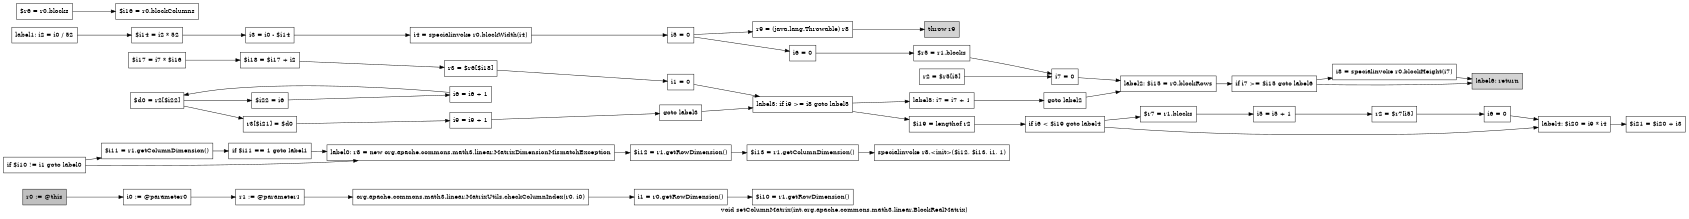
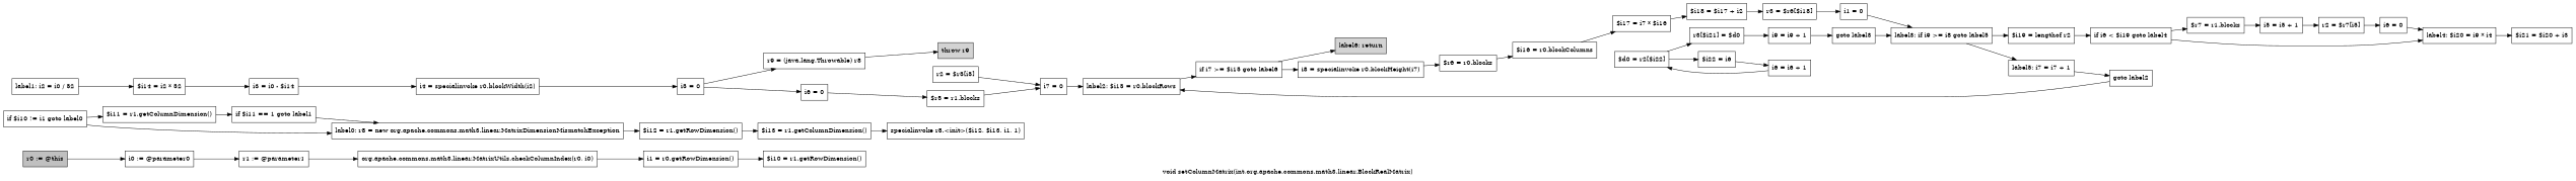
  digraph {
    label="void setColumnMatrix(int,org.apache.commons.math3.linear.BlockRealMatrix)"
    rankdir=LR
    node [shape=box]
    n1 [fillcolor=gray label="r0 := @this" style=filled]
    n2 [label="i0 := @parameter0"]
    n3 [label="r1 := @parameter1"]
    n4 [label="org.apache.commons.math3.linear.MatrixUtils.checkColumnIndex(r0, i0)"]
    n5 [label="i1 = r0.getRowDimension()"]
    n6 [label="$i10 = r1.getRowDimension()"]
    n7 [label="if $i10 != i1 goto label0"]
    n8 [label="$i11 = r1.getColumnDimension()"]
    n9 [label="label0: r8 = new org.apache.commons.math3.linear.MatrixDimensionMismatchException"]
    n10 [label="if $i11 == 1 goto label1"]
    n11 [label="$i12 = r1.getRowDimension()"]
    n12 [label="$i13 = r1.getColumnDimension()"]
    n13 [label="label1: i2 = i0 / 52"]
    n14 [label="$i14 = i2 * 52"]
    n15 [label="i3 = i0 - $i14"]
    n16 [label="specialinvoke r8.<init>($i12, $i13, i1, 1)"]
    n17 [label="r9 = (java.lang.Throwable) r8"]
    n18 [fillcolor=lightgray label="throw r9" style=filled]
-   n19 [label="i4 = specialinvoke r0.blockWidth(i4)"]
+   n19 [label="i4 = specialinvoke r0.blockWidth(i2)"]
    n20 [label="i5 = 0"]
    n21 [label="i6 = 0"]
    n22 [label="$r5 = r1.blocks"]
    n23 [label="i7 = 0"]
    n24 [label="r2 = $r5[i5]"]
    n25 [label="label2: $i15 = r0.blockRows"]
    n26 [label="if i7 >= $i15 goto label6"]
    n27 [label="i8 = specialinvoke r0.blockHeight(i7)"]
    n28 [fillcolor=lightgray label="label6: return" style=filled]
    n29 [label="$r6 = r0.blocks"]
    n30 [label="$i16 = r0.blockColumns"]
    n31 [label="$i17 = i7 * $i16"]
    n32 [label="$i18 = $i17 + i2"]
    n33 [label="r3 = $r6[$i18]"]
    n34 [label="i1 = 0"]
    n35 [label="label3: if i9 >= i8 goto label5"]
    n36 [label="$i19 = lengthof r2"]
    n37 [label="label5: i7 = i7 + 1"]
    n38 [label="if i6 < $i19 goto label4"]
    n39 [label="goto label2"]
    n40 [label="$r7 = r1.blocks"]
    n41 [label="label4: $i20 = i9 * i4"]
    n42 [label="i5 = i5 + 1"]
    n43 [label="$i21 = $i20 + i3"]
    n44 [label="r2 = $r7[i5]"]
    n45 [label="i6 = 0"]
    n46 [label="$i22 = i6"]
    n47 [label="i6 = i6 + 1"]
    n48 [label="$d0 = r2[$i22]"]
    n49 [label="r3[$i21] = $d0"]
    n50 [label="i9 = i9 + 1"]
    n51 [label="goto label3"]
    n1 -> n2
    n2 -> n3
    n3 -> n4
    n4 -> n5
    n5 -> n6
    n7 -> n8
    n7 -> n9
    n8 -> n10
    n9 -> n11
    n10 -> n9
    n11 -> n12
    n12 -> n16
    n13 -> n14
    n14 -> n15
    n15 -> n19
    n17 -> n18
    n19 -> n20
    n20 -> n17
    n20 -> n21
    n21 -> n22
    n22 -> n23
    n23 -> n25
    n24 -> n23
    n25 -> n26
    n26 -> n27
    n26 -> n28
-   n27 -> n28
+   n27 -> n29
    n29 -> n30
+   n30 -> n31
    n31 -> n32
    n32 -> n33
    n33 -> n34
    n34 -> n35
    n35 -> n36
    n35 -> n37
    n36 -> n38
    n37 -> n39
    n38 -> n40
    n38 -> n41
    n39 -> n25
    n40 -> n42
    n41 -> n43
    n42 -> n44
    n44 -> n45
    n45 -> n41
    n46 -> n47
    n47 -> n48
    n48 -> n46
    n48 -> n49
    n49 -> n50
    n50 -> n51
    n51 -> n35
  }
